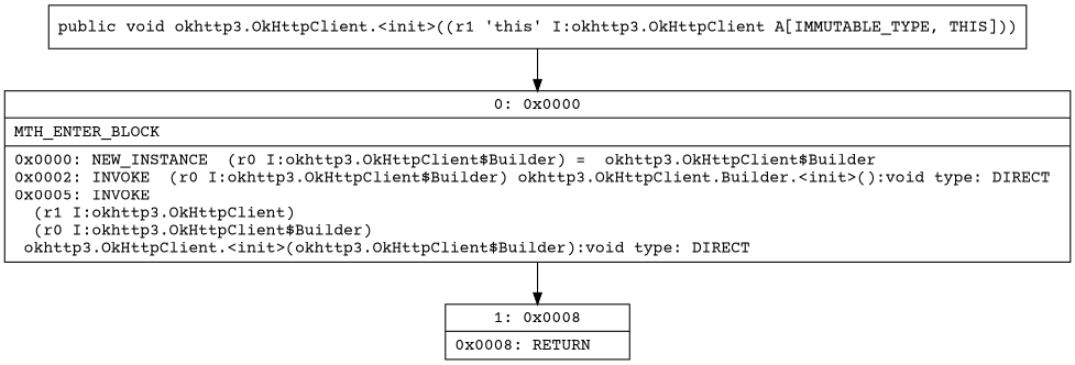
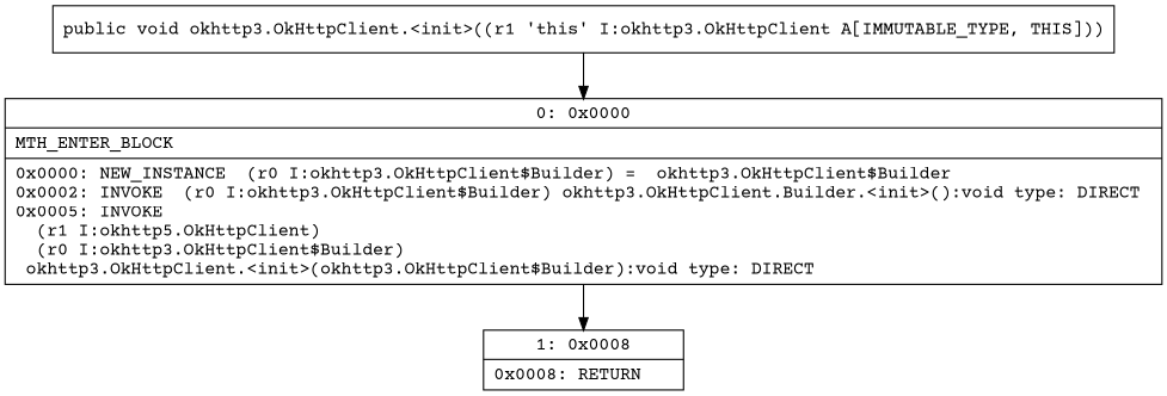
  digraph {
    fontname="Courier Prime"
    node [shape=record fontname="Courier Prime"]
    edge [fontname="Courier Prime"]
-   n1 [label="{0\:\ 0x0000|MTH_ENTER_BLOCK\l|0x0000: NEW_INSTANCE  (r0 I:okhttp3.OkHttpClient$Builder) =  okhttp3.OkHttpClient$Builder \l0x0002: INVOKE  (r0 I:okhttp3.OkHttpClient$Builder) okhttp3.OkHttpClient.Builder.\<init\>():void type: DIRECT \l0x0005: INVOKE  \l  (r1 I:okhttp3.OkHttpClient)\l  (r0 I:okhttp3.OkHttpClient$Builder)\l okhttp3.OkHttpClient.\<init\>(okhttp3.OkHttpClient$Builder):void type: DIRECT \l}"]
+   n1 [label="{0\:\ 0x0000|MTH_ENTER_BLOCK\l|0x0000: NEW_INSTANCE  (r0 I:okhttp3.OkHttpClient$Builder) =  okhttp3.OkHttpClient$Builder \l0x0002: INVOKE  (r0 I:okhttp3.OkHttpClient$Builder) okhttp3.OkHttpClient.Builder.\<init\>():void type: DIRECT \l0x0005: INVOKE  \l  (r1 I:okhttp5.OkHttpClient)\l  (r0 I:okhttp3.OkHttpClient$Builder)\l okhttp3.OkHttpClient.\<init\>(okhttp3.OkHttpClient$Builder):void type: DIRECT \l}"]
    n2 [label="{1\:\ 0x0008|0x0008: RETURN   \l}"]
    n3 [label="{public void okhttp3.OkHttpClient.\<init\>((r1 'this' I:okhttp3.OkHttpClient A[IMMUTABLE_TYPE, THIS])) }"]
    n1 -> n2
    n3 -> n1
  }
